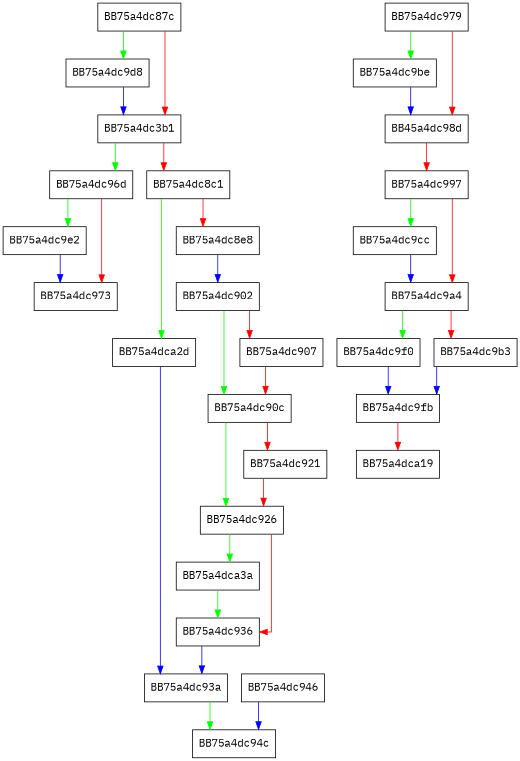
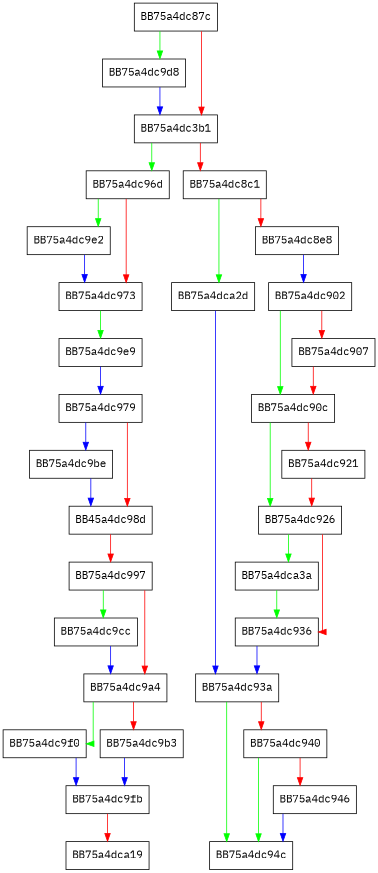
  digraph {
    fontname="IBM Plex Mono"
    splines=ortho
    node [fontname="IBM Plex Mono" shape=box]
    edge [color=red fontname="IBM Plex Mono"]
    BB75a4dc87c
    BB75a4dc9d8
    n3 [label=BB75a4dc3b1]
    BB75a4dc96d
    BB75a4dc8c1
    BB75a4dc9e2
    BB75a4dc973
    BB75a4dca2d
    BB75a4dc8e8
+   BB75a4dc9e9
    BB75a4dc93a
    BB75a4dc902
    BB75a4dc94c
+   BB75a4dc940
    BB75a4dc90c
    BB75a4dc907
    BB75a4dc926
    BB75a4dc921
    BB75a4dca3a
    BB75a4dc936
    BB75a4dc946
    BB75a4dc979
    BB75a4dc9be
    n24 [label=BB45a4dc98d]
    BB75a4dc997
    BB75a4dc9cc
    BB75a4dc9a4
    BB75a4dc9f0
    BB75a4dc9b3
    BB75a4dc9fb
    BB75a4dca19
    BB75a4dc87c -> BB75a4dc9d8 [color=green]
    BB75a4dc87c -> n3
    BB75a4dc9d8 -> n3 [color=blue]
    n3 -> BB75a4dc96d [color=green]
    n3 -> BB75a4dc8c1
    BB75a4dc96d -> BB75a4dc9e2 [color=green]
    BB75a4dc96d -> BB75a4dc973
    BB75a4dc8c1 -> BB75a4dca2d [color=green]
    BB75a4dc8c1 -> BB75a4dc8e8
    BB75a4dc9e2 -> BB75a4dc973 [color=blue]
+   BB75a4dc973 -> BB75a4dc9e9 [color=green]
    BB75a4dca2d -> BB75a4dc93a [color=blue]
    BB75a4dc8e8 -> BB75a4dc902 [color=blue]
+   BB75a4dc9e9 -> BB75a4dc979 [color=blue]
    BB75a4dc93a -> BB75a4dc94c [color=green]
+   BB75a4dc93a -> BB75a4dc940
    BB75a4dc902 -> BB75a4dc90c [color=green]
    BB75a4dc902 -> BB75a4dc907
+   BB75a4dc940 -> BB75a4dc94c [color=green]
+   BB75a4dc940 -> BB75a4dc946
    BB75a4dc90c -> BB75a4dc926 [color=green]
    BB75a4dc90c -> BB75a4dc921
    BB75a4dc907 -> BB75a4dc90c
    BB75a4dc926 -> BB75a4dca3a [color=green]
    BB75a4dc926 -> BB75a4dc936
    BB75a4dc921 -> BB75a4dc926
    BB75a4dca3a -> BB75a4dc936 [color=green]
    BB75a4dc936 -> BB75a4dc93a [color=blue]
    BB75a4dc946 -> BB75a4dc94c [color=blue]
-   BB75a4dc979 -> BB75a4dc9be [color=green]
+   BB75a4dc979 -> BB75a4dc9be [color=blue]
    BB75a4dc979 -> n24
    BB75a4dc9be -> n24 [color=blue]
    n24 -> BB75a4dc997
    BB75a4dc997 -> BB75a4dc9cc [color=green]
    BB75a4dc997 -> BB75a4dc9a4
    BB75a4dc9cc -> BB75a4dc9a4 [color=blue]
    BB75a4dc9a4 -> BB75a4dc9f0 [color=green]
    BB75a4dc9a4 -> BB75a4dc9b3
    BB75a4dc9f0 -> BB75a4dc9fb [color=blue]
    BB75a4dc9b3 -> BB75a4dc9fb [color=blue]
    BB75a4dc9fb -> BB75a4dca19
  }
